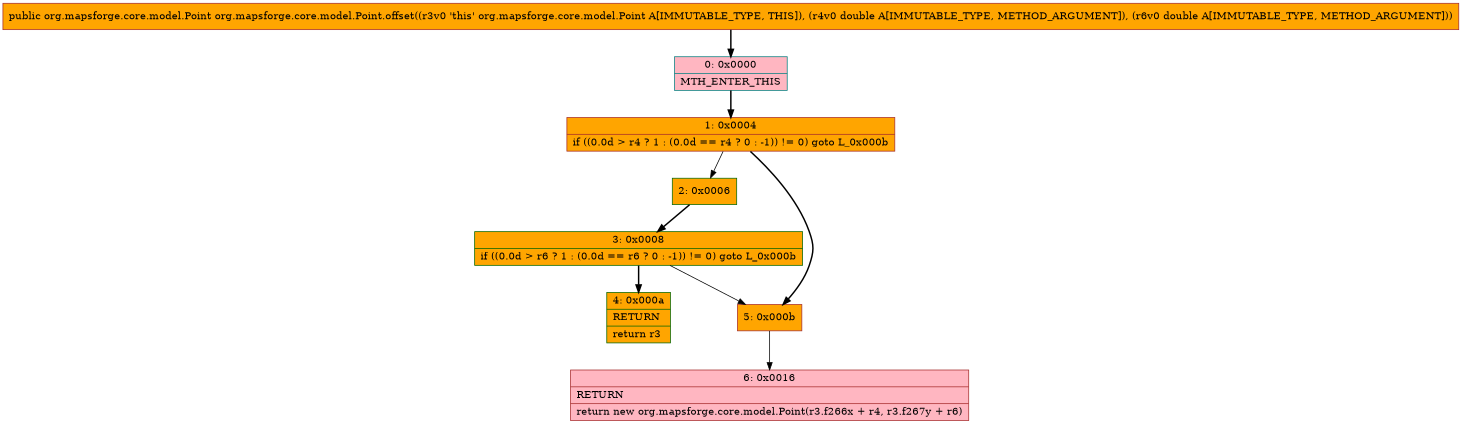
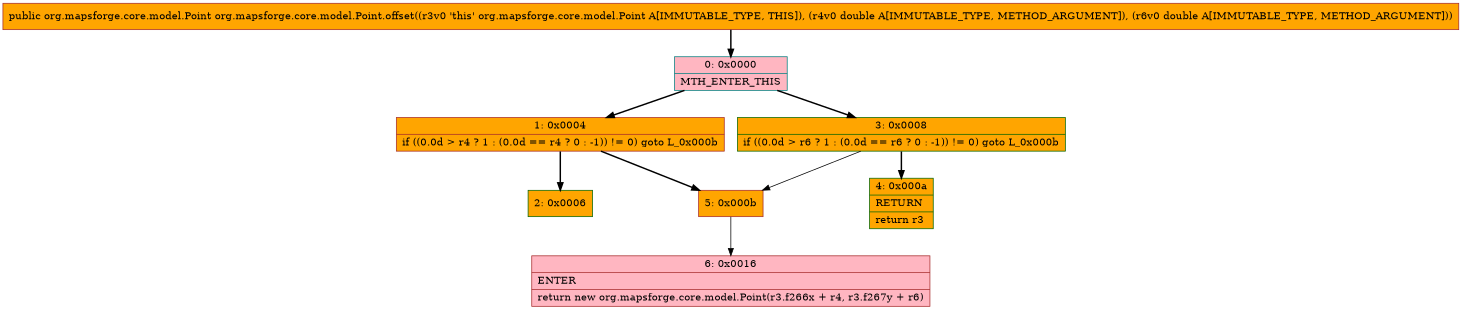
  digraph {
    node [color=brown fillcolor=orange shape=record style=filled]
    edge [style=bold]
    n1 [color=teal fillcolor=lightpink label="{0\:\ 0x0000|MTH_ENTER_THIS\l}"]
    n2 [label="{1\:\ 0x0004|if ((0.0d \> r4 ? 1 : (0.0d == r4 ? 0 : \-1)) != 0) goto L_0x000b\l}"]
    n3 [color=darkgreen label="{2\:\ 0x0006}"]
    n4 [label="{5\:\ 0x000b}"]
    n5 [color=darkgreen label="{3\:\ 0x0008|if ((0.0d \> r6 ? 1 : (0.0d == r6 ? 0 : \-1)) != 0) goto L_0x000b\l}"]
-   n6 [fillcolor=lightpink label="{6\:\ 0x0016|RETURN\l|return new org.mapsforge.core.model.Point(r3.f266x + r4, r3.f267y + r6)\l}"]
+   n6 [fillcolor=lightpink label="{6\:\ 0x0016|ENTER\l|return new org.mapsforge.core.model.Point(r3.f266x + r4, r3.f267y + r6)\l}"]
    n7 [color=darkgreen label="{4\:\ 0x000a|RETURN\l|return r3\l}"]
    n8 [label="{public org.mapsforge.core.model.Point org.mapsforge.core.model.Point.offset((r3v0 'this' org.mapsforge.core.model.Point A[IMMUTABLE_TYPE, THIS]), (r4v0 double A[IMMUTABLE_TYPE, METHOD_ARGUMENT]), (r6v0 double A[IMMUTABLE_TYPE, METHOD_ARGUMENT])) }"]
    n1 -> n2
-   n2 -> n3 [style=solid]
+   n2 -> n3
    n2 -> n4
-   n3 -> n5
+   n1 -> n5
    n4 -> n6 [style=solid]
    n5 -> n4 [style=solid]
    n5 -> n7
    n8 -> n1
  }
